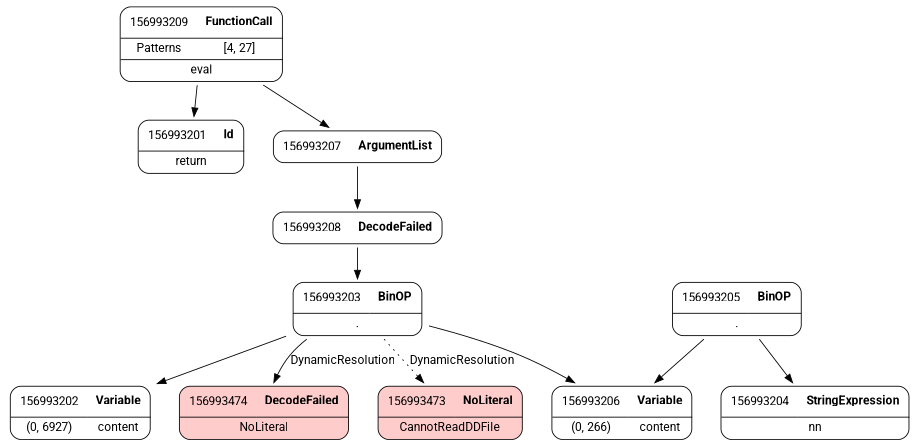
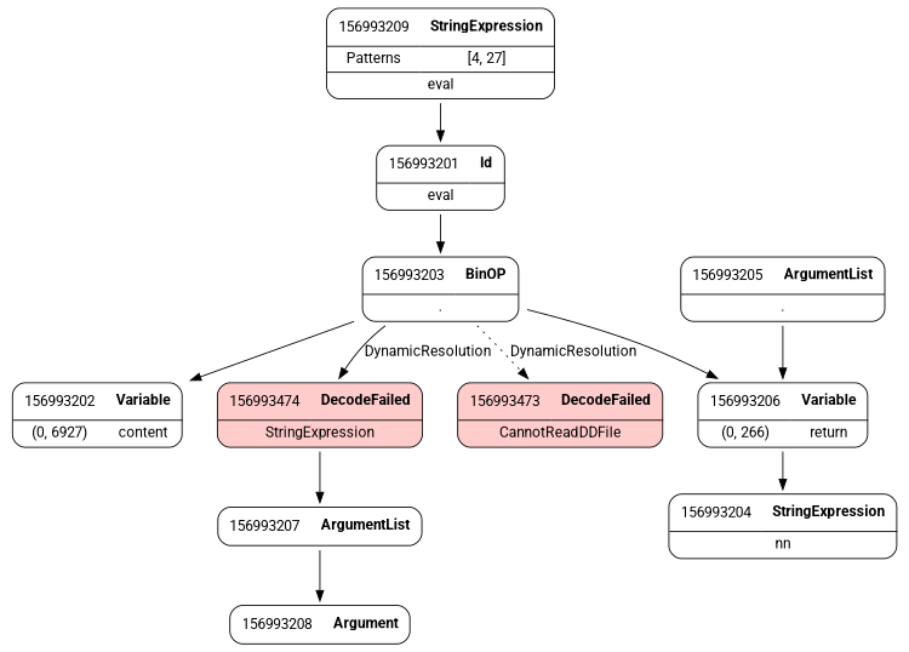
  digraph {
    fontname=Roboto
    node [fontname=Roboto shape=none]
    edge [fontname=Roboto weight=2]
-   n1 [label=<<TABLE border='1' cellspacing='0' cellpadding='10' style='rounded' ><TR><TD border='0'>156993209</TD><TD border='0'><B>FunctionCall</B></TD></TR><HR/><TR><TD border='0' cellpadding='5'>Patterns</TD><TD border='0' cellpadding='5'>[4, 27]</TD></TR><HR/><TR><TD border='0' cellpadding='5' colspan='2'>eval</TD></TR></TABLE>>]
-   n2 [label=<<TABLE border='1' cellspacing='0' cellpadding='10' style='rounded' ><TR><TD border='0'>156993201</TD><TD border='0'><B>Id</B></TD></TR><HR/><TR><TD border='0' cellpadding='5' colspan='2'>return</TD></TR></TABLE>>]
+   n1 [label=<<TABLE border='1' cellspacing='0' cellpadding='10' style='rounded' ><TR><TD border='0'>156993209</TD><TD border='0'><B>StringExpression</B></TD></TR><HR/><TR><TD border='0' cellpadding='5'>Patterns</TD><TD border='0' cellpadding='5'>[4, 27]</TD></TR><HR/><TR><TD border='0' cellpadding='5' colspan='2'>eval</TD></TR></TABLE>>]
+   n2 [label=<<TABLE border='1' cellspacing='0' cellpadding='10' style='rounded' ><TR><TD border='0'>156993201</TD><TD border='0'><B>Id</B></TD></TR><HR/><TR><TD border='0' cellpadding='5' colspan='2'>eval</TD></TR></TABLE>>]
    n3 [label=<<TABLE border='1' cellspacing='0' cellpadding='10' style='rounded' ><TR><TD border='0'>156993207</TD><TD border='0'><B>ArgumentList</B></TD></TR></TABLE>>]
-   n4 [label=<<TABLE border='1' cellspacing='0' cellpadding='10' style='rounded' ><TR><TD border='0'>156993208</TD><TD border='0'><B>DecodeFailed</B></TD></TR></TABLE>>]
+   n4 [label=<<TABLE border='1' cellspacing='0' cellpadding='10' style='rounded' ><TR><TD border='0'>156993208</TD><TD border='0'><B>Argument</B></TD></TR></TABLE>>]
    n5 [label=<<TABLE border='1' cellspacing='0' cellpadding='10' style='rounded' ><TR><TD border='0'>156993203</TD><TD border='0'><B>BinOP</B></TD></TR><HR/><TR><TD border='0' cellpadding='5' colspan='2'>.</TD></TR></TABLE>>]
    n6 [label=<<TABLE border='1' cellspacing='0' cellpadding='10' style='rounded' ><TR><TD border='0'>156993202</TD><TD border='0'><B>Variable</B></TD></TR><HR/><TR><TD border='0' cellpadding='5'>(0, 6927)</TD><TD border='0' cellpadding='5'>content</TD></TR></TABLE>>]
-   n7 [label=<<TABLE border='1' cellspacing='0' cellpadding='10' style='rounded' bgcolor='#FFCCCC' ><TR><TD border='0'>156993474</TD><TD border='0'><B>DecodeFailed</B></TD></TR><HR/><TR><TD border='0' cellpadding='5' colspan='2'>NoLiteral</TD></TR></TABLE>>]
-   n8 [label=<<TABLE border='1' cellspacing='0' cellpadding='10' style='rounded' bgcolor='#FFCCCC' ><TR><TD border='0'>156993473</TD><TD border='0'><B>NoLiteral</B></TD></TR><HR/><TR><TD border='0' cellpadding='5' colspan='2'>CannotReadDDFile</TD></TR></TABLE>>]
-   n9 [label=<<TABLE border='1' cellspacing='0' cellpadding='10' style='rounded' ><TR><TD border='0'>156993206</TD><TD border='0'><B>Variable</B></TD></TR><HR/><TR><TD border='0' cellpadding='5'>(0, 266)</TD><TD border='0' cellpadding='5'>content</TD></TR></TABLE>>]
-   n10 [label=<<TABLE border='1' cellspacing='0' cellpadding='10' style='rounded' ><TR><TD border='0'>156993205</TD><TD border='0'><B>BinOP</B></TD></TR><HR/><TR><TD border='0' cellpadding='5' colspan='2'>.</TD></TR></TABLE>>]
+   n7 [label=<<TABLE border='1' cellspacing='0' cellpadding='10' style='rounded' bgcolor='#FFCCCC' ><TR><TD border='0'>156993474</TD><TD border='0'><B>DecodeFailed</B></TD></TR><HR/><TR><TD border='0' cellpadding='5' colspan='2'>StringExpression</TD></TR></TABLE>>]
+   n8 [label=<<TABLE border='1' cellspacing='0' cellpadding='10' style='rounded' bgcolor='#FFCCCC' ><TR><TD border='0'>156993473</TD><TD border='0'><B>DecodeFailed</B></TD></TR><HR/><TR><TD border='0' cellpadding='5' colspan='2'>CannotReadDDFile</TD></TR></TABLE>>]
+   n9 [label=<<TABLE border='1' cellspacing='0' cellpadding='10' style='rounded' ><TR><TD border='0'>156993206</TD><TD border='0'><B>Variable</B></TD></TR><HR/><TR><TD border='0' cellpadding='5'>(0, 266)</TD><TD border='0' cellpadding='5'>return</TD></TR></TABLE>>]
+   n10 [label=<<TABLE border='1' cellspacing='0' cellpadding='10' style='rounded' ><TR><TD border='0'>156993205</TD><TD border='0'><B>ArgumentList</B></TD></TR><HR/><TR><TD border='0' cellpadding='5' colspan='2'>.</TD></TR></TABLE>>]
    n11 [label=<<TABLE border='1' cellspacing='0' cellpadding='10' style='rounded' ><TR><TD border='0'>156993204</TD><TD border='0'><B>StringExpression</B></TD></TR><HR/><TR><TD border='0' cellpadding='5' colspan='2'>nn</TD></TR></TABLE>>]
    n1 -> n2
-   n1 -> n3
+   n7 -> n3
    n3 -> n4
-   n4 -> n5
+   n2 -> n5
    n5 -> n6
    n5 -> n7 [label=DynamicResolution style=solid weight=""]
    n5 -> n8 [label=DynamicResolution style=dotted weight=""]
    n5 -> n9
    n10 -> n9
-   n10 -> n11
+   n9 -> n11
  }
